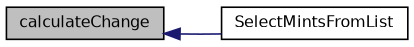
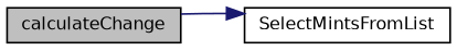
  digraph {
    rankdir=LR
    node [color=black fontname=Helvetica fontsize=10 shape=record style=filled]
    n1 [fillcolor=grey75 fontcolor=black height=0.2 label=calculateChange width=0.4]
    n2 [fillcolor=white height=0.2 label=SelectMintsFromList width=0.4]
-   n1 -> n2 [color=midnightblue dir=back fontname=Helvetica fontsize=10 labelfontname=Helvetica labelfontsize=10 style=solid]
+   n2 -> n1 [color=midnightblue dir=back fontname=Helvetica fontsize=10 labelfontname=Helvetica labelfontsize=10 style=solid]
  }
